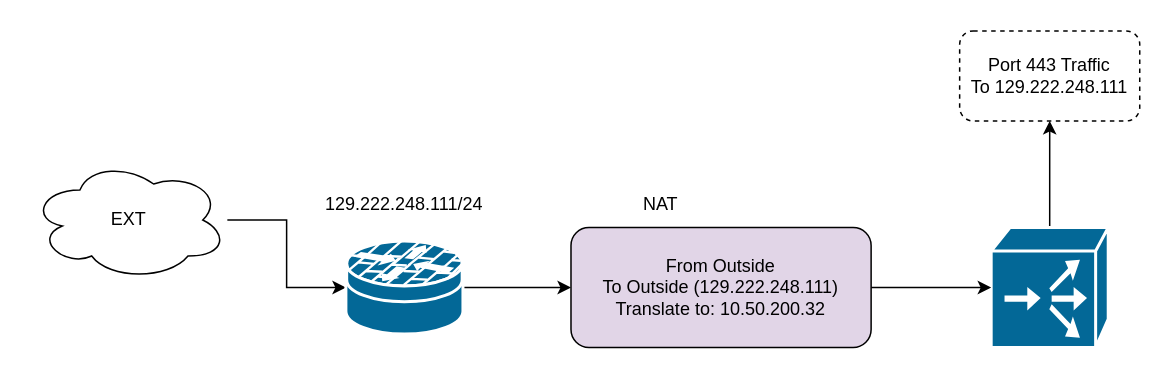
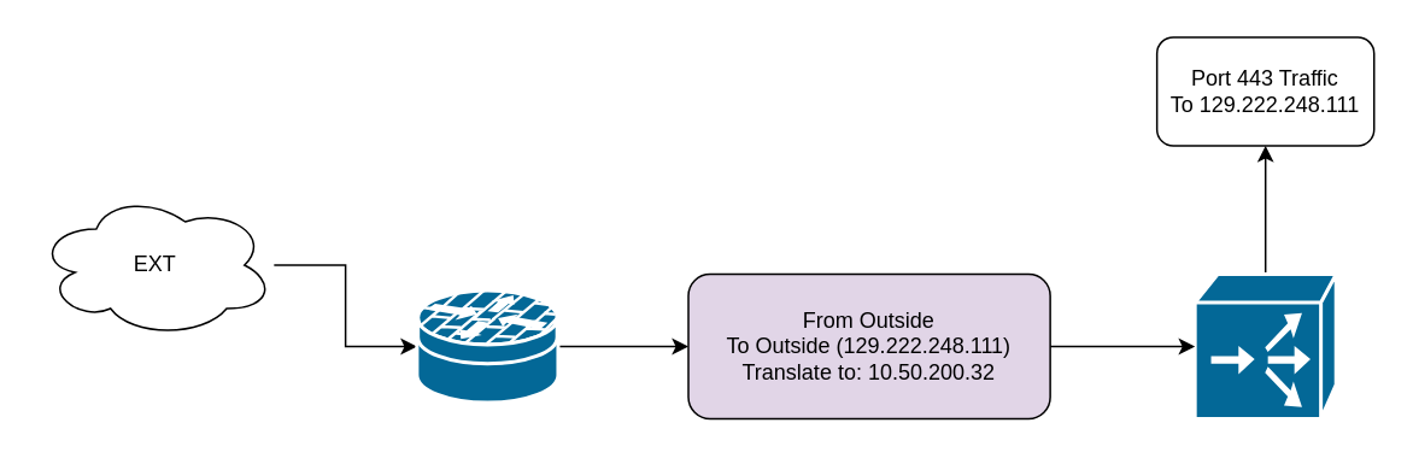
  <mxCell id="0" />
  <mxCell id="1" parent="0" />
  <mxCell id="2" value="" style="edgeStyle=orthogonalEdgeStyle;rounded=0;orthogonalLoop=1;jettySize=auto;html=1;" edge="1" parent="1" source="3" target="12"><mxGeometry relative="1" as="geometry" /></mxCell>
  <mxCell id="3" value="" style="shape=mxgraph.cisco.directors.localdirector;sketch=0;html=1;pointerEvents=1;dashed=0;fillColor=#036897;strokeColor=#ffffff;strokeWidth=2;verticalLabelPosition=bottom;verticalAlign=top;align=center;outlineConnect=0;" vertex="1" parent="1"><mxGeometry x="660" y="151" width="78" height="80" as="geometry" /></mxCell>
  <mxCell id="4" value="" style="edgeStyle=orthogonalEdgeStyle;rounded=0;orthogonalLoop=1;jettySize=auto;html=1;" edge="1" parent="1" source="5" target="7"><mxGeometry relative="1" as="geometry" /></mxCell>
  <mxCell id="5" value="EXT" style="ellipse;shape=cloud;whiteSpace=wrap;html=1;" vertex="1" parent="1"><mxGeometry x="20" y="106" width="131" height="80" as="geometry" /></mxCell>
  <mxCell id="6" value="" style="edgeStyle=orthogonalEdgeStyle;rounded=0;orthogonalLoop=1;jettySize=auto;html=1;" edge="1" parent="1" source="7" target="10"><mxGeometry relative="1" as="geometry" /></mxCell>
  <mxCell id="7" value="" style="shape=mxgraph.cisco.security.router_firewall;sketch=0;html=1;pointerEvents=1;dashed=0;fillColor=#036897;strokeColor=#ffffff;strokeWidth=2;verticalLabelPosition=bottom;verticalAlign=top;align=center;outlineConnect=0;" vertex="1" parent="1"><mxGeometry x="230" y="160" width="78" height="62" as="geometry" /></mxCell>
- <mxCell id="8" value="129.222.248.111/24" style="text;html=1;align=center;verticalAlign=middle;whiteSpace=wrap;rounded=0;" vertex="1" parent="1"><mxGeometry x="214" y="121" width="110" height="30" as="geometry" /></mxCell>
  <mxCell id="9" value="" style="edgeStyle=orthogonalEdgeStyle;rounded=0;orthogonalLoop=1;jettySize=auto;html=1;" edge="1" parent="1" source="10" target="3"><mxGeometry relative="1" as="geometry" /></mxCell>
  <mxCell id="10" value="From Outside&lt;div&gt;To Outside (&lt;span style=&quot;background-color: transparent; color: light-dark(rgb(0, 0, 0), rgb(255, 255, 255));&quot;&gt;129.222.248.111)&lt;/span&gt;&lt;/div&gt;&lt;div&gt;&lt;span style=&quot;background-color: transparent; color: light-dark(rgb(0, 0, 0), rgb(255, 255, 255));&quot;&gt;Translate to: 10.50.200.32&lt;/span&gt;&lt;/div&gt;" style="rounded=1;whiteSpace=wrap;html=1;fillColor=#e1d5e7;" vertex="1" parent="1"><mxGeometry x="380" y="151" width="200" height="80" as="geometry" /></mxCell>
- <mxCell id="11" value="NAT" style="text;html=1;align=center;verticalAlign=middle;whiteSpace=wrap;rounded=0;" vertex="1" parent="1"><mxGeometry x="410" y="121" width="60" height="30" as="geometry" /></mxCell>
- <mxCell id="12" value="Port 443 Traffic&lt;div&gt;To 129.222.248.111&lt;/div&gt;" style="rounded=1;whiteSpace=wrap;html=1;dashed=1;" vertex="1" parent="1"><mxGeometry x="639" y="20" width="120" height="60" as="geometry" /></mxCell>
+ <mxCell id="12" value="Port 443 Traffic&lt;div&gt;To 129.222.248.111&lt;/div&gt;" style="rounded=1;whiteSpace=wrap;html=1;" vertex="1" parent="1"><mxGeometry x="639" y="20" width="120" height="60" as="geometry" /></mxCell>
